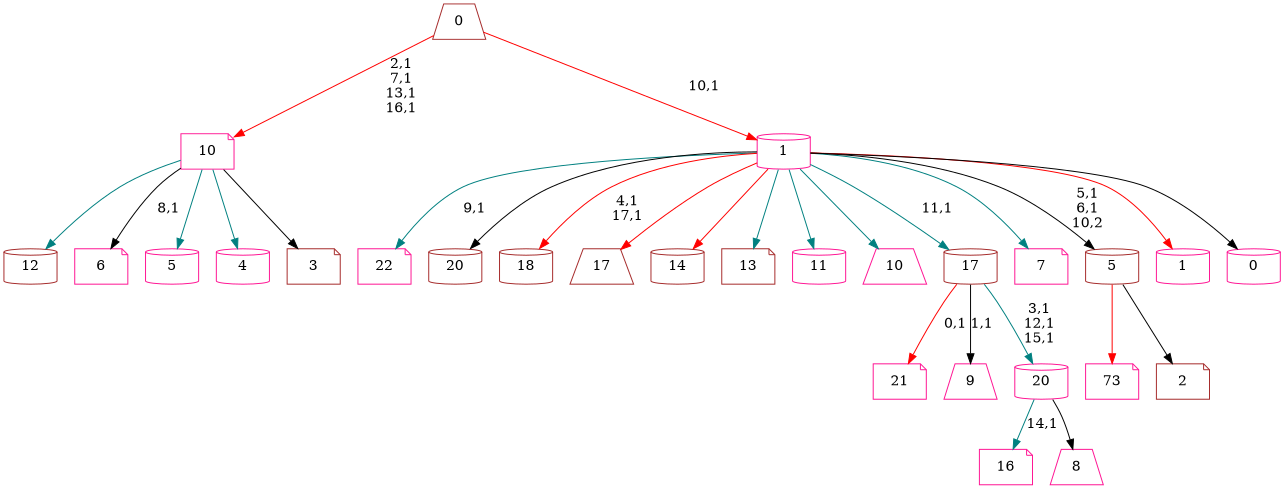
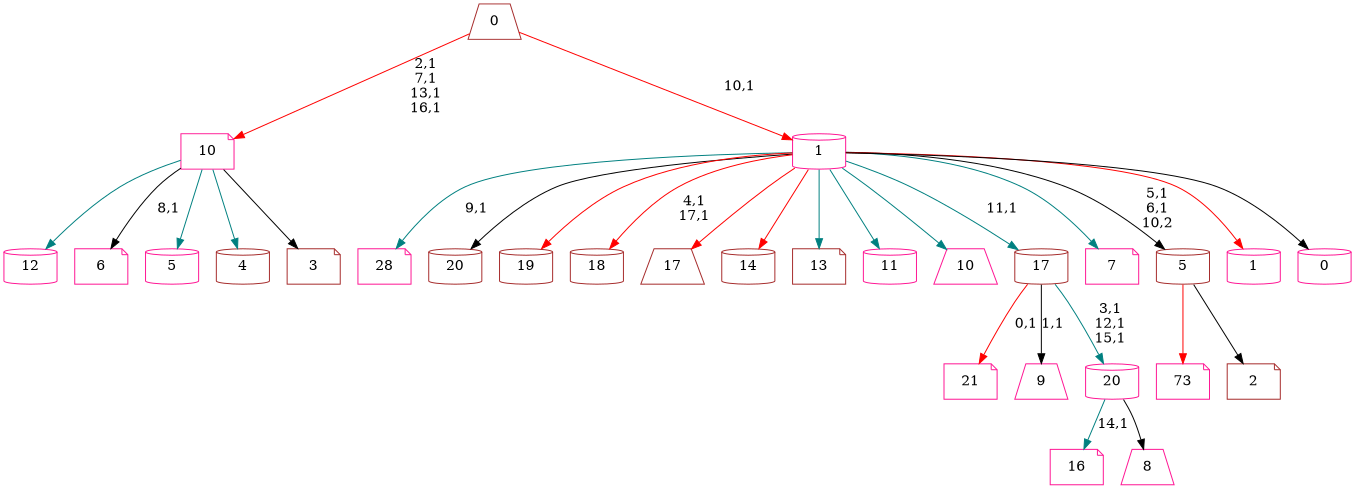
  digraph {
    node [color=deeppink shape=cylinder]
    edge [color=teal]
    n1 [label=73 shape=note]
-   n2 [label=22 shape=note]
+   n2 [label=28 shape=note]
    n3 [label=21 shape=note]
    n4 [color=brown label=20]
+   n5 [color=brown label=19]
    n6 [color=brown label=18]
    n7 [color=brown label=17 shape=trapezium]
    n8 [label=16 shape=note]
    n9 [color=brown label=14]
    n10 [color=brown label=13 shape=note]
-   n11 [color=brown label=12]
+   n11 [label=12]
    n12 [label=11]
    n13 [label=10 shape=trapezium]
    n14 [label=9 shape=trapezium]
    n15 [label=8 shape=trapezium]
    20
    17 [color=brown]
    n18 [label=7 shape=note]
    n19 [label=6 shape=note]
    n20 [label=5]
-   n21 [label=4]
+   n21 [color=brown label=4]
    n22 [color=brown label=3 shape=note]
    10 [shape=note]
    n24 [color=brown label=2 shape=note]
    5 [color=brown]
    n26 [label=1]
    n27 [label=0]
    1
    0 [color=brown shape=trapezium]
    20 -> n8 [label="14,1"]
    20 -> n15 [color=black]
    17 -> n3 [color=red label="0,1"]
    17 -> n14 [color=black label="1,1"]
    17 -> 20 [label="3,1\n12,1\n15,1"]
    10 -> n11
    10 -> n19 [color=black label="8,1"]
    10 -> n20
    10 -> n21
    10 -> n22 [color=black]
    5 -> n1 [color=red]
    5 -> n24 [color=black]
    1 -> n2 [label="9,1"]
    1 -> n4 [color=black]
+   1 -> n5 [color=red]
    1 -> n6 [color=red label="4,1\n17,1"]
    1 -> n7 [color=red]
    1 -> n9 [color=red]
    1 -> n10
    1 -> n12
    1 -> n13
    1 -> 17 [label="11,1"]
    1 -> n18
    1 -> 5 [color=black label="5,1\n6,1\n10,2"]
    1 -> n26 [color=red]
    1 -> n27 [color=black]
    0 -> 10 [color=red label="2,1\n7,1\n13,1\n16,1"]
    0 -> 1 [color=red label="10,1"]
  }
